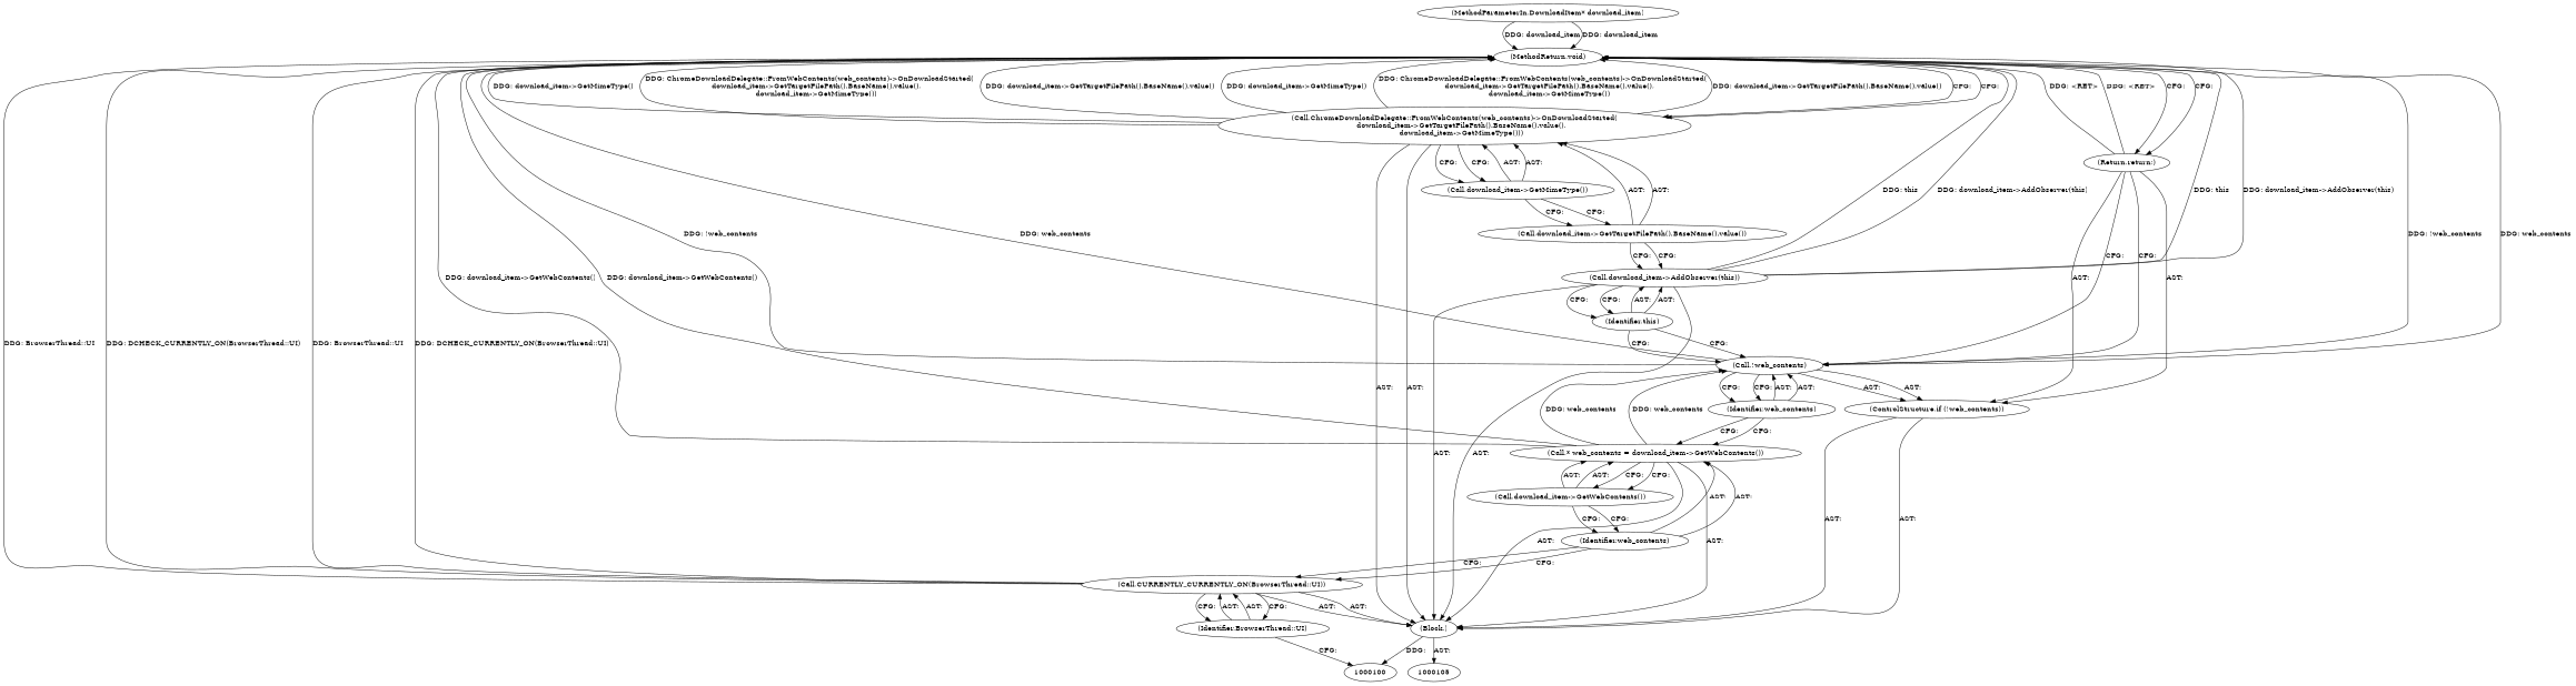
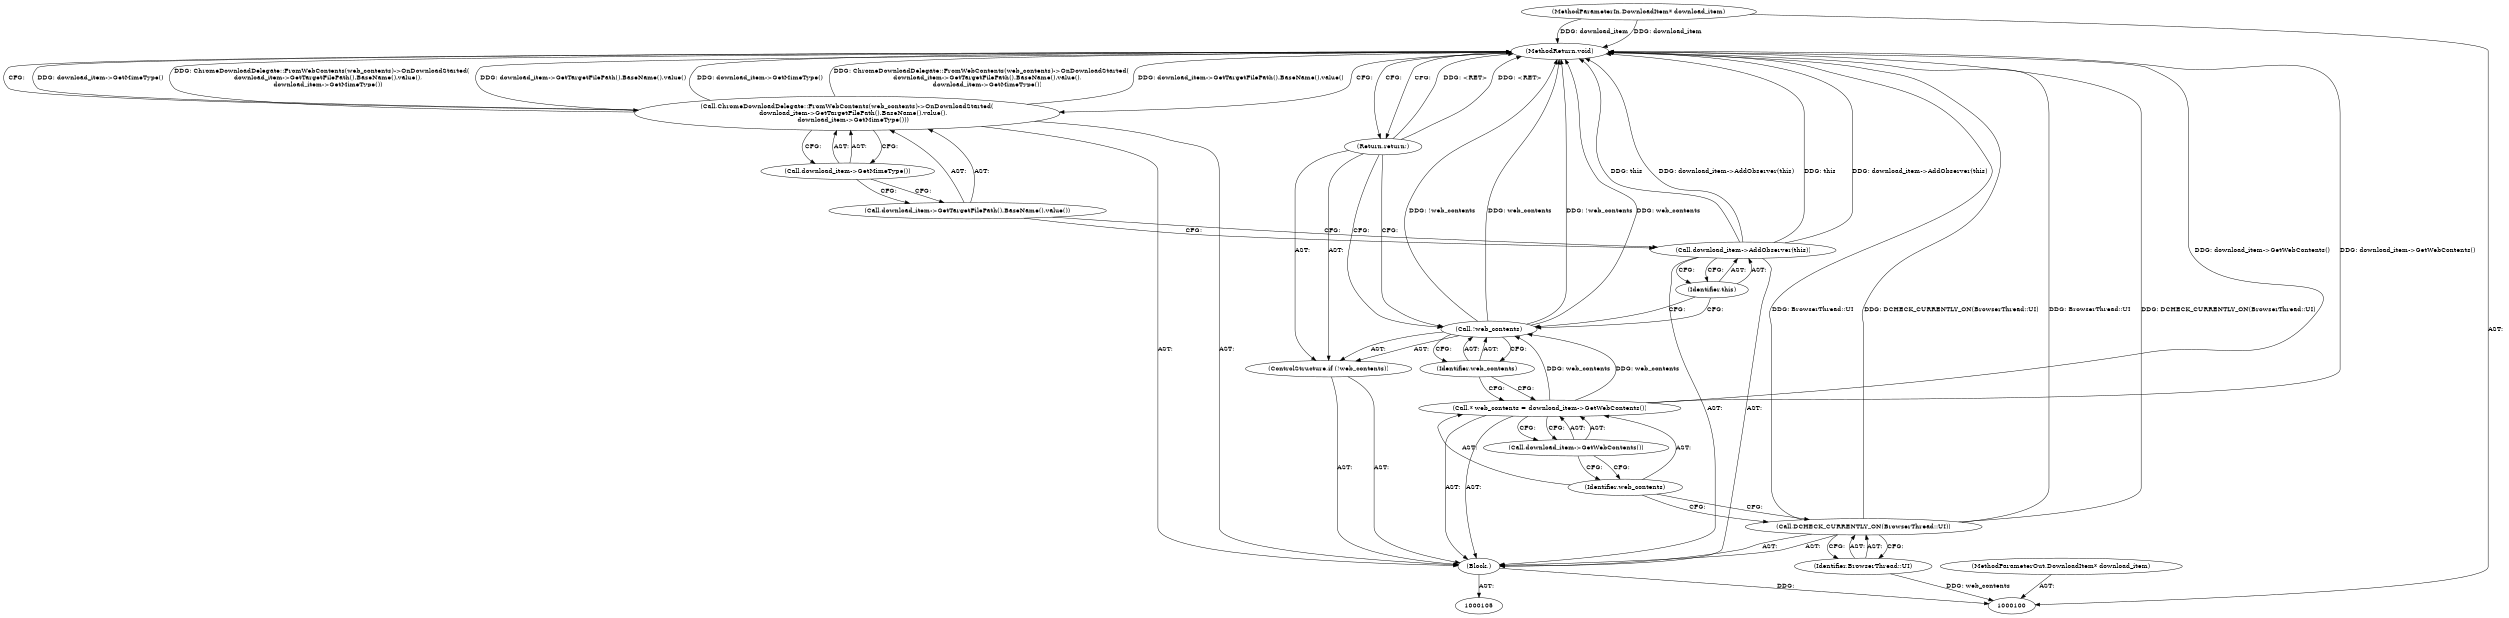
  digraph {
    n1 [label="(MethodReturn,void)"]
    n2 [label="(Call,ChromeDownloadDelegate::FromWebContents(web_contents)->OnDownloadStarted(\n      download_item->GetTargetFilePath().BaseName().value(),\n      download_item->GetMimeType()))"]
    n3 [label="(Return,return;)"]
    n4 [label="(Call,download_item->GetMimeType())"]
    n5 [label="(Block,)"]
    n6 [label="(Call,!web_contents)"]
    n7 [label="(ControlStructure,if (!web_contents))"]
    n8 [label="(Call,download_item->GetTargetFilePath().BaseName().value())"]
    1000100
    1000105
    n11 [label="(Call,download_item->AddObserver(this))"]
    n12 [label="(Identifier,this)"]
    n13 [label="(MethodParameterIn,DownloadItem* download_item)"]
+   n14 [label="(MethodParameterOut,DownloadItem* download_item)"]
    n15 [label="(Identifier,BrowserThread::UI)"]
-   n16 [label="(Call,CURRENTLY_CURRENTLY_ON(BrowserThread::UI))"]
+   n16 [label="(Call,DCHECK_CURRENTLY_ON(BrowserThread::UI))"]
    n17 [label="(Call,* web_contents = download_item->GetWebContents())"]
    n18 [label="(Call,download_item->GetWebContents())"]
    n19 [label="(Identifier,web_contents)"]
    n20 [label="(Identifier,web_contents)"]
    n1 -> n2 [label="CFG: "]
    n1 -> n2 [label="CFG: "]
    n1 -> n3 [label="CFG: "]
    n1 -> n3 [label="CFG: "]
    n2 -> n1 [label="DDG: download_item->GetMimeType()"]
    n2 -> n1 [label="DDG: ChromeDownloadDelegate::FromWebContents(web_contents)->OnDownloadStarted(\n      download_item->GetTargetFilePath().BaseName().value(),\n      download_item->GetMimeType())"]
    n2 -> n1 [label="DDG: download_item->GetTargetFilePath().BaseName().value()"]
    n2 -> n1 [label="DDG: download_item->GetMimeType()"]
    n2 -> n1 [label="DDG: ChromeDownloadDelegate::FromWebContents(web_contents)->OnDownloadStarted(\n      download_item->GetTargetFilePath().BaseName().value(),\n      download_item->GetMimeType())"]
    n2 -> n1 [label="DDG: download_item->GetTargetFilePath().BaseName().value()"]
    n2 -> n4 [label="CFG: "]
    n2 -> n4 [label="CFG: "]
    n2 -> n5 [label="AST: "]
    n2 -> n5 [label="AST: "]
    n3 -> n1 [label="DDG: <RET>"]
    n3 -> n1 [label="DDG: <RET>"]
    n3 -> n6 [label="CFG: "]
    n3 -> n6 [label="CFG: "]
    n3 -> n7 [label="AST: "]
    n3 -> n7 [label="AST: "]
    n4 -> n2 [label="AST: "]
    n4 -> n2 [label="AST: "]
    n4 -> n8 [label="CFG: "]
    n4 -> n8 [label="CFG: "]
    n5 -> 1000100 [label="DDG: "]
    n5 -> 1000105 [label="AST: "]
    n6 -> n1 [label="DDG: !web_contents"]
    n6 -> n1 [label="DDG: web_contents"]
    n6 -> n1 [label="DDG: !web_contents"]
    n6 -> n1 [label="DDG: web_contents"]
    n6 -> n7 [label="AST: "]
    n6 -> n7 [label="AST: "]
    n6 -> n20 [label="CFG: "]
    n6 -> n20 [label="CFG: "]
    n7 -> n5 [label="AST: "]
    n7 -> n5 [label="AST: "]
    n8 -> n2 [label="AST: "]
    n8 -> n2 [label="AST: "]
    n8 -> n11 [label="CFG: "]
    n8 -> n11 [label="CFG: "]
    n11 -> n1 [label="DDG: this"]
    n11 -> n1 [label="DDG: download_item->AddObserver(this)"]
    n11 -> n1 [label="DDG: this"]
    n11 -> n1 [label="DDG: download_item->AddObserver(this)"]
    n11 -> n5 [label="AST: "]
    n11 -> n5 [label="AST: "]
    n11 -> n12 [label="CFG: "]
    n11 -> n12 [label="CFG: "]
    n12 -> n6 [label="CFG: "]
    n12 -> n6 [label="CFG: "]
    n12 -> n11 [label="AST: "]
    n12 -> n11 [label="AST: "]
    n13 -> n1 [label="DDG: download_item"]
    n13 -> n1 [label="DDG: download_item"]
-   n15 -> 1000100 [label="CFG: "]
+   n13 -> 1000100 [label="AST: "]
+   n14 -> 1000100 [label="AST: "]
+   n15 -> 1000100 [label="DDG: web_contents"]
    n15 -> n16 [label="AST: "]
    n15 -> n16 [label="AST: "]
    n16 -> n1 [label="DDG: BrowserThread::UI"]
    n16 -> n1 [label="DDG: DCHECK_CURRENTLY_ON(BrowserThread::UI)"]
    n16 -> n1 [label="DDG: BrowserThread::UI"]
    n16 -> n1 [label="DDG: DCHECK_CURRENTLY_ON(BrowserThread::UI)"]
    n16 -> n5 [label="AST: "]
    n16 -> n5 [label="AST: "]
    n16 -> n15 [label="CFG: "]
    n16 -> n15 [label="CFG: "]
    n17 -> n1 [label="DDG: download_item->GetWebContents()"]
    n17 -> n1 [label="DDG: download_item->GetWebContents()"]
    n17 -> n5 [label="AST: "]
    n17 -> n5 [label="AST: "]
    n17 -> n6 [label="DDG: web_contents"]
    n17 -> n6 [label="DDG: web_contents"]
    n17 -> n18 [label="CFG: "]
    n17 -> n18 [label="CFG: "]
    n18 -> n17 [label="AST: "]
    n18 -> n17 [label="AST: "]
    n18 -> n19 [label="CFG: "]
    n18 -> n19 [label="CFG: "]
    n19 -> n16 [label="CFG: "]
    n19 -> n16 [label="CFG: "]
    n19 -> n17 [label="AST: "]
    n19 -> n17 [label="AST: "]
    n20 -> n6 [label="AST: "]
    n20 -> n6 [label="AST: "]
    n20 -> n17 [label="CFG: "]
    n20 -> n17 [label="CFG: "]
  }
